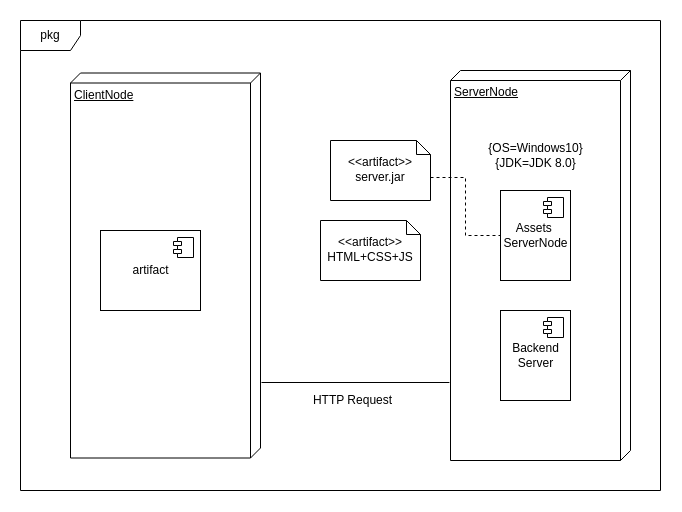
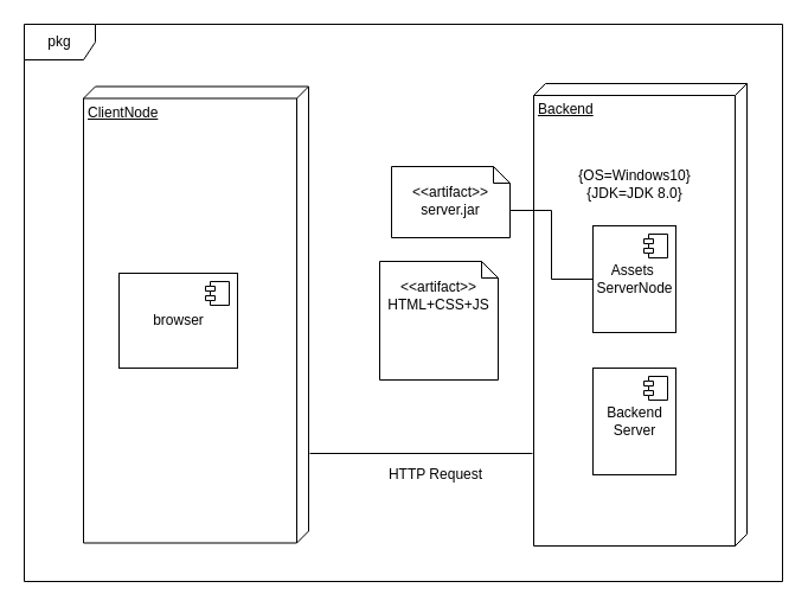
  <mxCell id="0" />
  <mxCell id="1" parent="0" />
  <mxCell id="2" value="pkg" style="shape=umlFrame;whiteSpace=wrap;html=1;" vertex="1" parent="1"><mxGeometry x="20" y="20" width="640" height="470" as="geometry" /></mxCell>
- <mxCell id="3" value="ServerNode" style="verticalAlign=top;align=left;spacingTop=8;spacingLeft=2;spacingRight=12;shape=cube;size=10;direction=south;fontStyle=4;html=1;" vertex="1" parent="1"><mxGeometry x="450" y="70" width="180" height="390" as="geometry" /></mxCell>
+ <mxCell id="3" value="Backend" style="verticalAlign=top;align=left;spacingTop=8;spacingLeft=2;spacingRight=12;shape=cube;size=10;direction=south;fontStyle=4;html=1;" vertex="1" parent="1"><mxGeometry x="450" y="70" width="180" height="390" as="geometry" /></mxCell>
  <mxCell id="4" value="ClientNode" style="verticalAlign=top;align=left;spacingTop=8;spacingLeft=2;spacingRight=12;shape=cube;size=10;direction=south;fontStyle=4;html=1;" vertex="1" parent="1"><mxGeometry x="70" y="72.5" width="190" height="385" as="geometry" /></mxCell>
- <mxCell id="5" value="artifact" style="html=1;dropTarget=0;" vertex="1" parent="1"><mxGeometry x="100" y="230" width="100" height="80" as="geometry" /></mxCell>
+ <mxCell id="5" value="browser" style="html=1;dropTarget=0;" vertex="1" parent="1"><mxGeometry x="100" y="230" width="100" height="80" as="geometry" /></mxCell>
  <mxCell id="6" value="" style="shape=component;jettyWidth=8;jettyHeight=4;" vertex="1" parent="5"><mxGeometry x="1" width="20" height="20" relative="1" as="geometry"><mxPoint x="-27" y="7" as="offset" /></mxGeometry></mxCell>
  <mxCell id="7" value="Backend &lt;br&gt;Server" style="html=1;dropTarget=0;" vertex="1" parent="1"><mxGeometry x="500" y="310" width="70" height="90" as="geometry" /></mxCell>
  <mxCell id="8" value="" style="shape=component;jettyWidth=8;jettyHeight=4;" vertex="1" parent="7"><mxGeometry x="1" width="20" height="20" relative="1" as="geometry"><mxPoint x="-27" y="7" as="offset" /></mxGeometry></mxCell>
  <mxCell id="9" value="Assets&amp;nbsp;&lt;br&gt;ServerNode" style="html=1;dropTarget=0;" vertex="1" parent="1"><mxGeometry x="500" y="190" width="70" height="90" as="geometry" /></mxCell>
  <mxCell id="10" value="" style="shape=component;jettyWidth=8;jettyHeight=4;" vertex="1" parent="9"><mxGeometry x="1" width="20" height="20" relative="1" as="geometry"><mxPoint x="-27" y="7" as="offset" /></mxGeometry></mxCell>
  <mxCell id="11" value="{OS=Windows10}&lt;br&gt;{JDK=JDK 8.0}" style="text;html=1;align=center;verticalAlign=middle;resizable=0;points=[];autosize=1;" vertex="1" parent="1"><mxGeometry x="480" y="140" width="110" height="30" as="geometry" /></mxCell>
- <mxCell id="12" value="&lt;div&gt;&lt;span&gt;&lt;br&gt;&lt;/span&gt;&lt;/div&gt;&lt;div&gt;&lt;span&gt;&amp;lt;&amp;lt;artifact&amp;gt;&amp;gt;&lt;/span&gt;&lt;br&gt;&lt;/div&gt;&lt;div&gt;&lt;span&gt;HTML+CSS+JS&lt;/span&gt;&lt;/div&gt;" style="shape=note;whiteSpace=wrap;html=1;size=14;verticalAlign=top;align=center;spacingTop=-6;" vertex="1" parent="1"><mxGeometry x="320" y="220" width="100" height="60" as="geometry" /></mxCell>
+ <mxCell id="12" value="&lt;div&gt;&lt;span&gt;&lt;br&gt;&lt;/span&gt;&lt;/div&gt;&lt;div&gt;&lt;span&gt;&amp;lt;&amp;lt;artifact&amp;gt;&amp;gt;&lt;/span&gt;&lt;br&gt;&lt;/div&gt;&lt;div&gt;&lt;span&gt;HTML+CSS+JS&lt;/span&gt;&lt;/div&gt;" style="shape=note;whiteSpace=wrap;html=1;size=14;verticalAlign=top;align=center;spacingTop=-6;" vertex="1" parent="1"><mxGeometry x="320" y="220" width="100" height="100" as="geometry" /></mxCell>
  <mxCell id="13" value="&lt;div&gt;&lt;span&gt;&lt;br&gt;&lt;/span&gt;&lt;/div&gt;&lt;div&gt;&lt;span&gt;&amp;lt;&amp;lt;artifact&amp;gt;&amp;gt;&lt;/span&gt;&lt;br&gt;&lt;/div&gt;&lt;div&gt;&lt;span&gt;server.jar&lt;/span&gt;&lt;/div&gt;" style="shape=note;whiteSpace=wrap;html=1;size=14;verticalAlign=top;align=center;spacingTop=-6;" vertex="1" parent="1"><mxGeometry x="330" y="140" width="100" height="60" as="geometry" /></mxCell>
- <mxCell id="14" value="" style="endArrow=none;dashed=1;html=1;exitX=0;exitY=0;exitDx=100;exitDy=37;exitPerimeter=0;entryX=0;entryY=0.5;entryDx=0;entryDy=0;edgeStyle=elbowEdgeStyle;rounded=0;" edge="1" parent="1" source="13" target="9"><mxGeometry width="50" height="50" relative="1" as="geometry"><mxPoint x="480" y="210" as="sourcePoint" /><mxPoint x="530" y="160" as="targetPoint" /></mxGeometry></mxCell>
+ <mxCell id="14" value="" style="endArrow=none;dashed=0;html=1;exitX=0;exitY=0;exitDx=100;exitDy=37;exitPerimeter=0;entryX=0;entryY=0.5;entryDx=0;entryDy=0;edgeStyle=elbowEdgeStyle;rounded=0;" edge="1" parent="1" source="13" target="9"><mxGeometry width="50" height="50" relative="1" as="geometry"><mxPoint x="480" y="210" as="sourcePoint" /><mxPoint x="530" y="160" as="targetPoint" /></mxGeometry></mxCell>
  <mxCell id="15" value="" style="endArrow=none;html=1;entryX=0.8;entryY=1.006;entryDx=0;entryDy=0;entryPerimeter=0;" edge="1" parent="1" target="3"><mxGeometry width="50" height="50" relative="1" as="geometry"><mxPoint x="261" y="382" as="sourcePoint" /><mxPoint x="370" y="350" as="targetPoint" /></mxGeometry></mxCell>
- <mxCell id="16" value="HTTP Request" style="text;html=1;align=center;verticalAlign=middle;resizable=0;points=[];autosize=1;" vertex="1" parent="1"><mxGeometry x="307" y="390" width="90" height="20" as="geometry" /></mxCell>
+ <mxCell id="16" value="HTTP Request" style="text;html=1;align=center;verticalAlign=middle;resizable=0;points=[];autosize=1;" vertex="1" parent="1"><mxGeometry x="322" y="390" width="90" height="20" as="geometry" /></mxCell>
